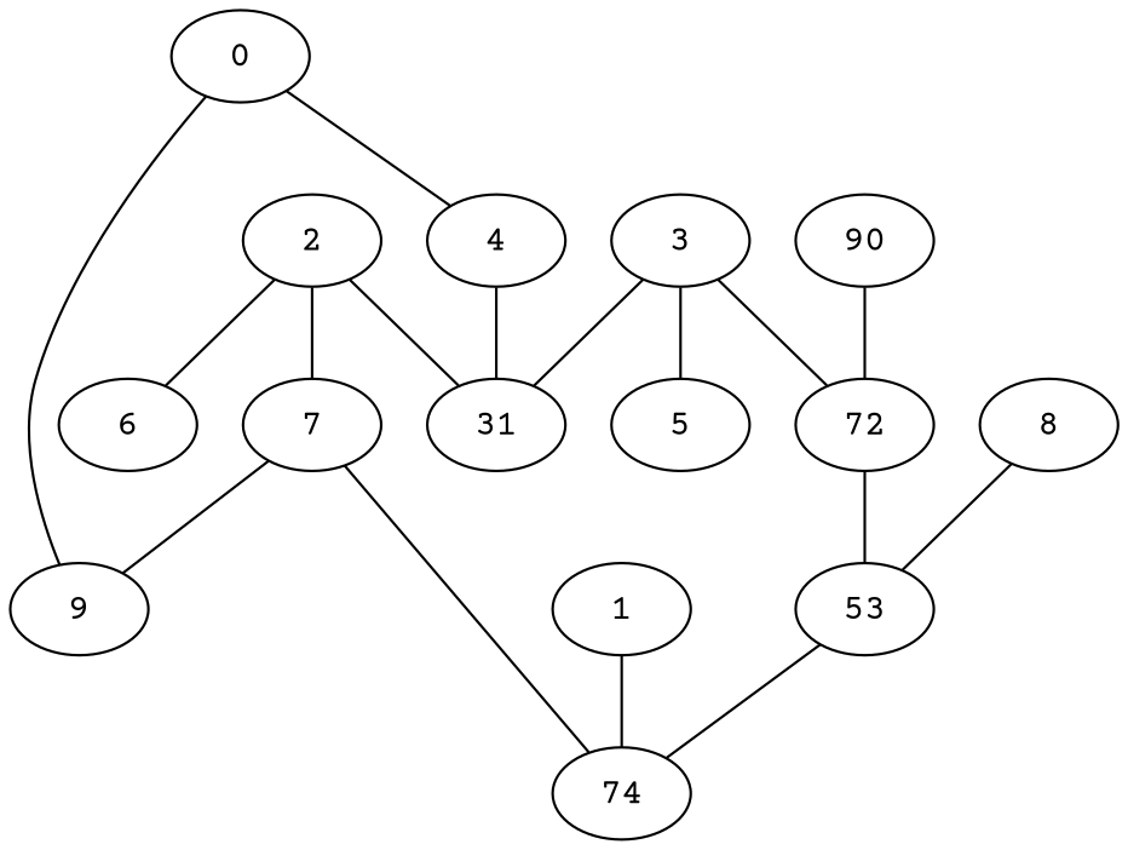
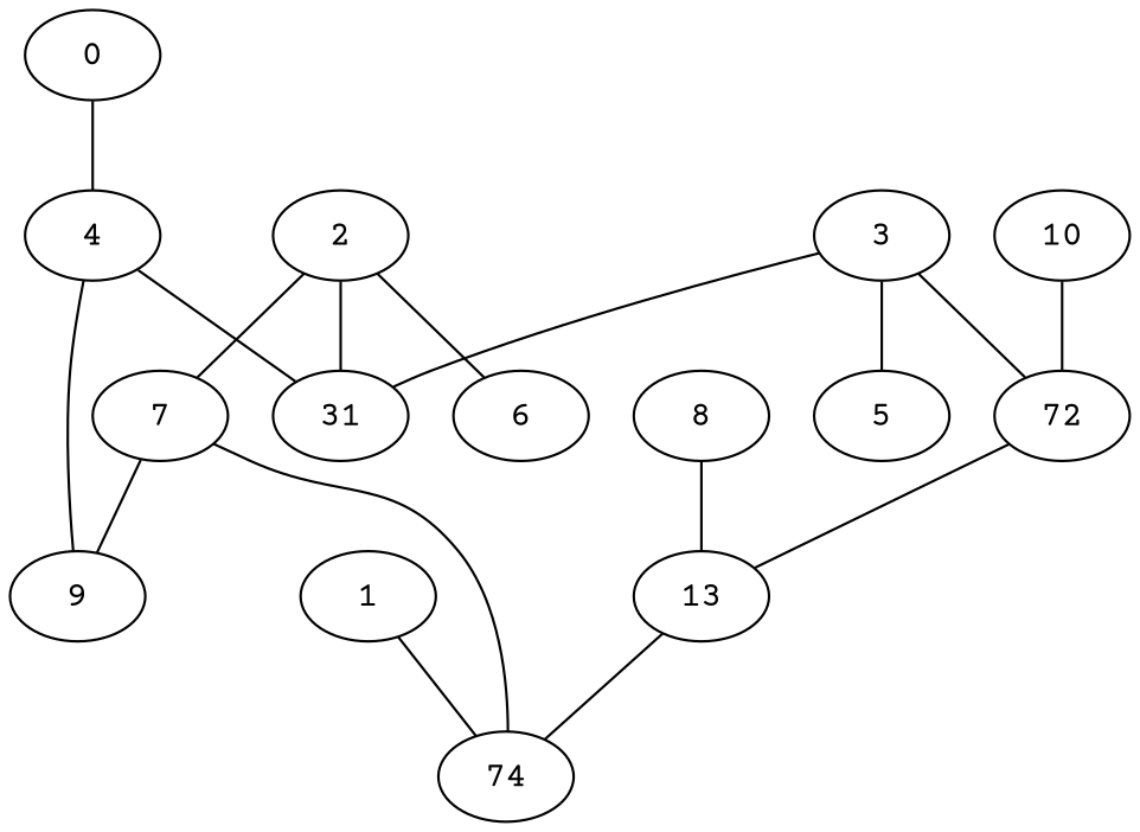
  graph {
    fontname="Courier Prime"
    node [fontname="Courier Prime" type=intersection y=266]
    edge [fontname="Courier Prime" frequency=1 type0=line]
    0 [type=endpoint x=531]
    4 [x=393 y=267]
    n3 [label=31 x=409 y=249]
    9 [type=corner x=135 y=253]
    1 [type=endpoint x=190 y=315]
    n6 [label=74 x=197 y=261]
    2 [x=120]
    6 [type=endpoint x=-9 y=271]
    7 [x=125 y=251]
    3 [x=295 y=262]
    5 [type=endpoint x=307 y=199]
    n12 [label=72 x=284 y=255]
-   13 [x=213 y=262 label=53]
+   13 [x=213 y=262]
    8 [type=endpoint x=223 y=191]
-   10 [type=endpoint x=269 y=320 label=90]
+   10 [type=endpoint x=269 y=320]
    0 -- 4 [angle0=-.01]
    4 -- n3 [angle0=-.84]
-   0 -- 9 [angle0=258.39 type0=arc]
+   4 -- 9 [angle0=258.39 type0=arc]
    1 -- n6 [angle0=-1.44]
    2 -- n3 [angle0=290.27 type0=arc]
    2 -- 6 [angle0=-.04]
    2 -- 7 [angle0=-1.25]
    7 -- 9 [angle0=.20]
    7 -- n6 [angle0=.14]
    3 -- n3 [angle0=-.11]
    3 -- 5 [angle0=-1.38]
    3 -- n12 [angle0=.57]
    n12 -- 13 [angle0=-.10]
    13 -- n6 [angle0=.06]
    8 -- 13 [angle0=-1.43]
    10 -- n12 [angle0=-1.34]
  }
